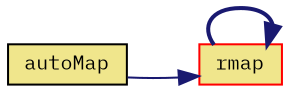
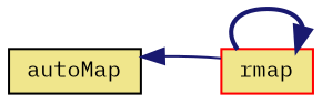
  digraph {
    rankdir=LR
    fontname="IBM Plex Mono"
    node [fillcolor=khaki fontname="IBM Plex Mono" fontsize=10 shape=record style=filled]
    edge [color=midnightblue fontname="IBM Plex Mono" fontsize=10 labelfontname=Helvetica labelfontsize=10]
    n1 [color=black fontcolor=black height=0.2 label=autoMap width=0.4]
    n2 [color=red height=0.2 label=rmap width=0.4]
-   n1 -> n2 [style=solid]
+   n2 -> n1 [style=solid]
    n2 -> n2 [style=bold]
  }
